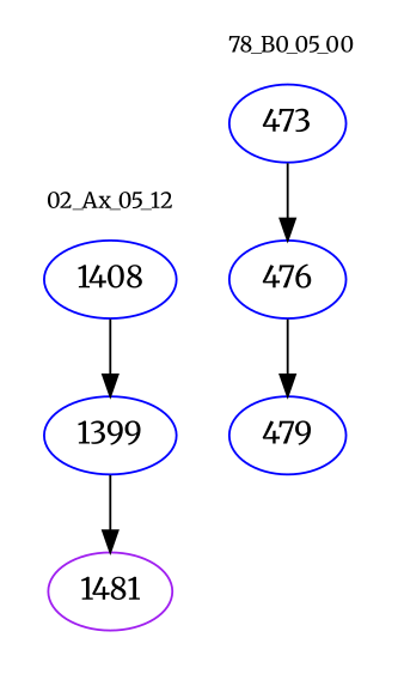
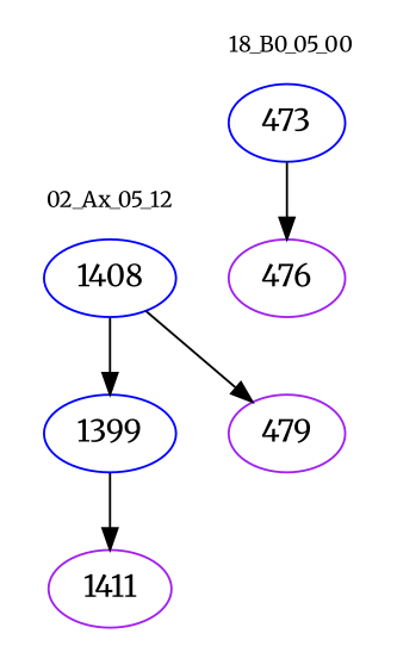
  digraph {
    fontname=Merriweather
    node [color=blue fontname=Merriweather]
    edge [color=black fontname=Merriweather]
    n1 [label=1408]
    n2 [label=1399]
-   n3 [color=purple label=1481]
+   n3 [color=purple label=1411]
    n4 [label=473]
-   n5 [label=476]
-   n6 [label=479]
+   n5 [color=purple label=476]
+   n6 [color=purple label=479]
    subgraph cluster_1 {
      color=white
      fontsize=10
      label="02_Ax_05_12"
      n1
      n2
      n3
    }
    subgraph cluster_2 {
      color=white
      fontsize=10
-     label="78_B0_05_00"
+     label="18_B0_05_00"
      n4
      n5
      n6
    }
    n1 -> n2
    n2 -> n3
    n4 -> n5
-   n5 -> n6
+   n1 -> n6
  }
